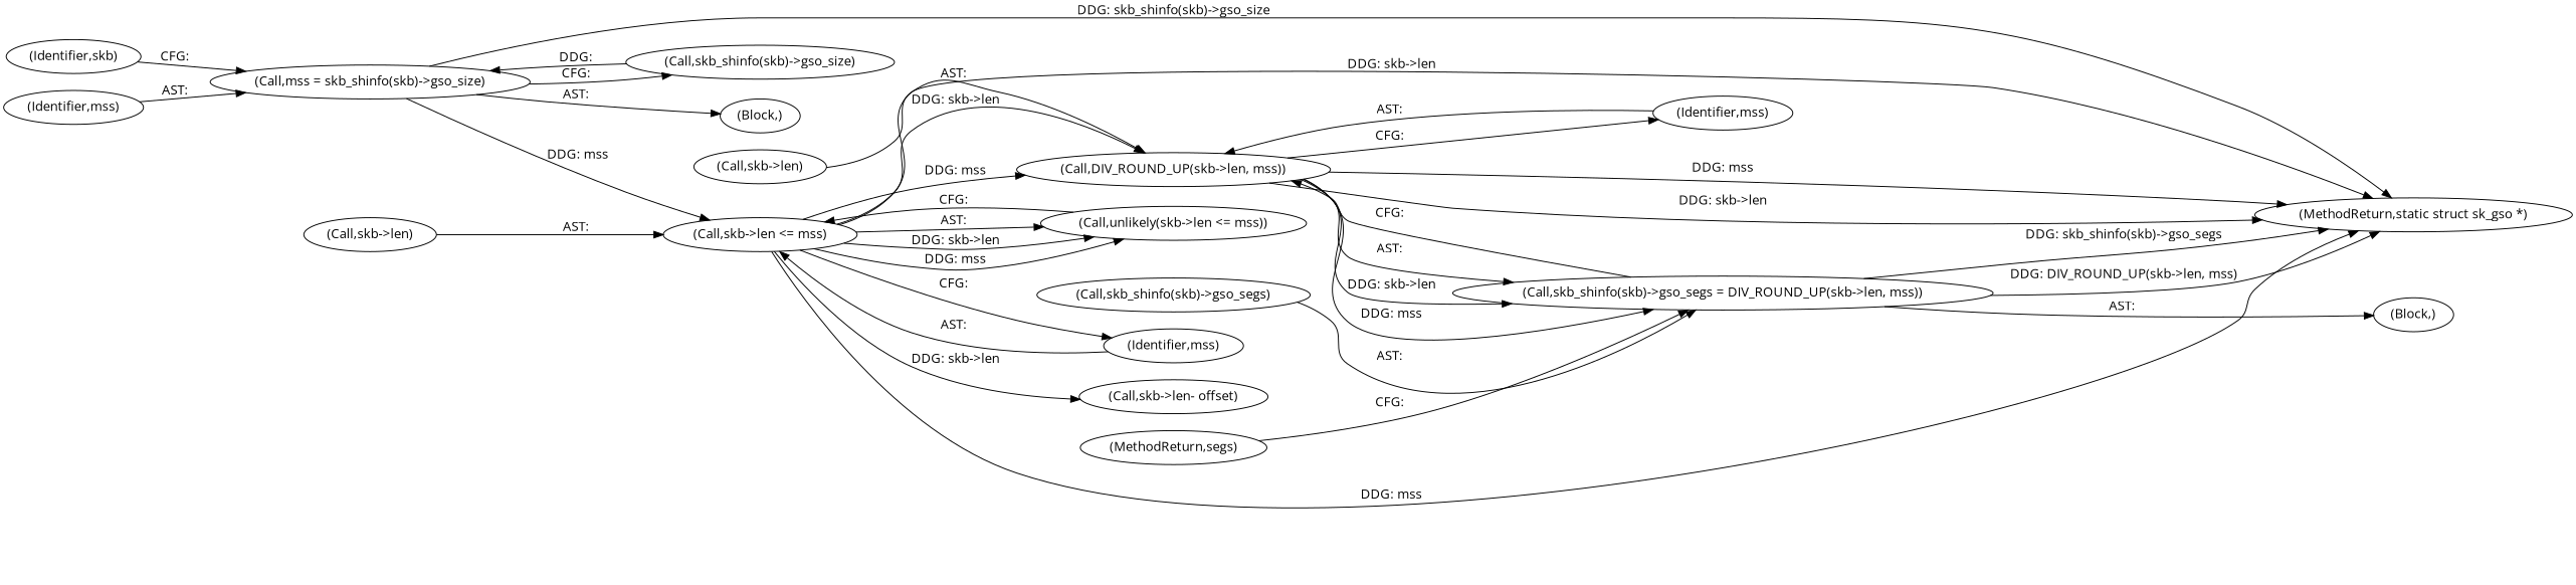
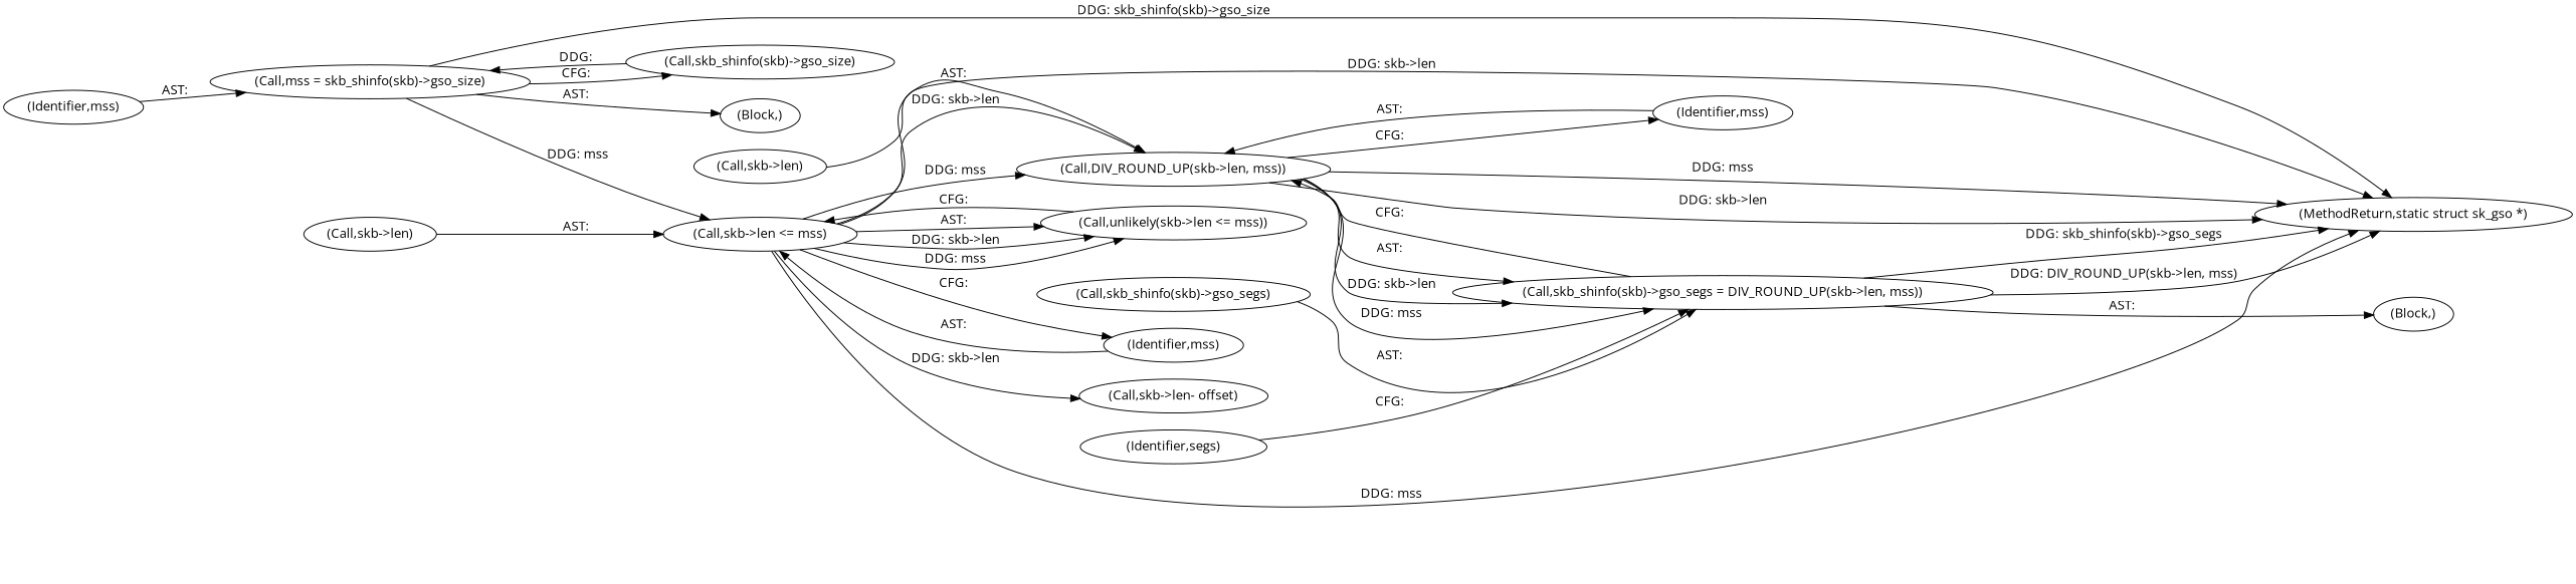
  digraph {
    fontname="Open Sans"
    rankdir=LR
    node [fontname="Open Sans"]
    edge [fontname="Open Sans"]
    n1 [label="(Call,DIV_ROUND_UP(skb->len, mss))"]
    n2 [label="(Call,skb_shinfo(skb)->gso_segs = DIV_ROUND_UP(skb->len, mss))"]
    n3 [label="(Identifier,mss)"]
    n4 [label="(MethodReturn,static struct sk_gso *)"]
    n5 [label="(Block,)"]
    n6 [label="(Call,skb->len <= mss)"]
    n7 [label="(Identifier,mss)"]
    n8 [label="(Call,skb->len- offset)"]
    n9 [label="(Call,unlikely(skb->len <= mss))"]
    n10 [label="(Call,mss = skb_shinfo(skb)->gso_size)"]
    n11 [label="(Block,)"]
    n12 [label="(Call,skb_shinfo(skb)->gso_size)"]
-   n13 [label="(MethodReturn,segs)"]
+   n13 [label="(Identifier,segs)"]
    n14 [label="(Call,skb->len)"]
-   n15 [label="(Identifier,skb)"]
    n16 [label="(Identifier,mss)"]
    n17 [label="(Call,skb_shinfo(skb)->gso_segs)"]
    n18 [label="(Call,skb->len)"]
    n1 -> n2 [label="AST: "]
    n1 -> n2 [label="DDG: skb->len"]
    n1 -> n2 [label="DDG: mss"]
    n1 -> n3 [label="CFG: "]
    n1 -> n4 [label="DDG: mss"]
    n1 -> n4 [label="DDG: skb->len"]
    n2 -> n1 [label="CFG: "]
    n2 -> n4 [label="DDG: skb_shinfo(skb)->gso_segs"]
    n2 -> n4 [label="DDG: DIV_ROUND_UP(skb->len, mss)"]
    n2 -> n5 [label="AST: "]
    n3 -> n1 [label="AST: "]
    n6 -> n1 [label="DDG: skb->len"]
    n6 -> n1 [label="DDG: mss"]
    n6 -> n4 [label="DDG: mss"]
    n6 -> n4 [label="DDG: skb->len"]
    n6 -> n7 [label="CFG: "]
    n6 -> n8 [label="DDG: skb->len"]
    n6 -> n9 [label="AST: "]
    n6 -> n9 [label="DDG: skb->len"]
    n6 -> n9 [label="DDG: mss"]
    n7 -> n6 [label="AST: "]
    n9 -> n6 [label="CFG: "]
    n10 -> n4 [label="DDG: skb_shinfo(skb)->gso_size"]
    n10 -> n6 [label="DDG: mss"]
    n10 -> n11 [label="AST: "]
    n10 -> n12 [label="CFG: "]
    n12 -> n10 [label="DDG: "]
    n13 -> n2 [label="CFG: "]
    n14 -> n1 [label="AST: "]
-   n15 -> n10 [label="CFG: "]
    n16 -> n10 [label="AST: "]
    n17 -> n2 [label="AST: "]
    n18 -> n6 [label="AST: "]
  }
